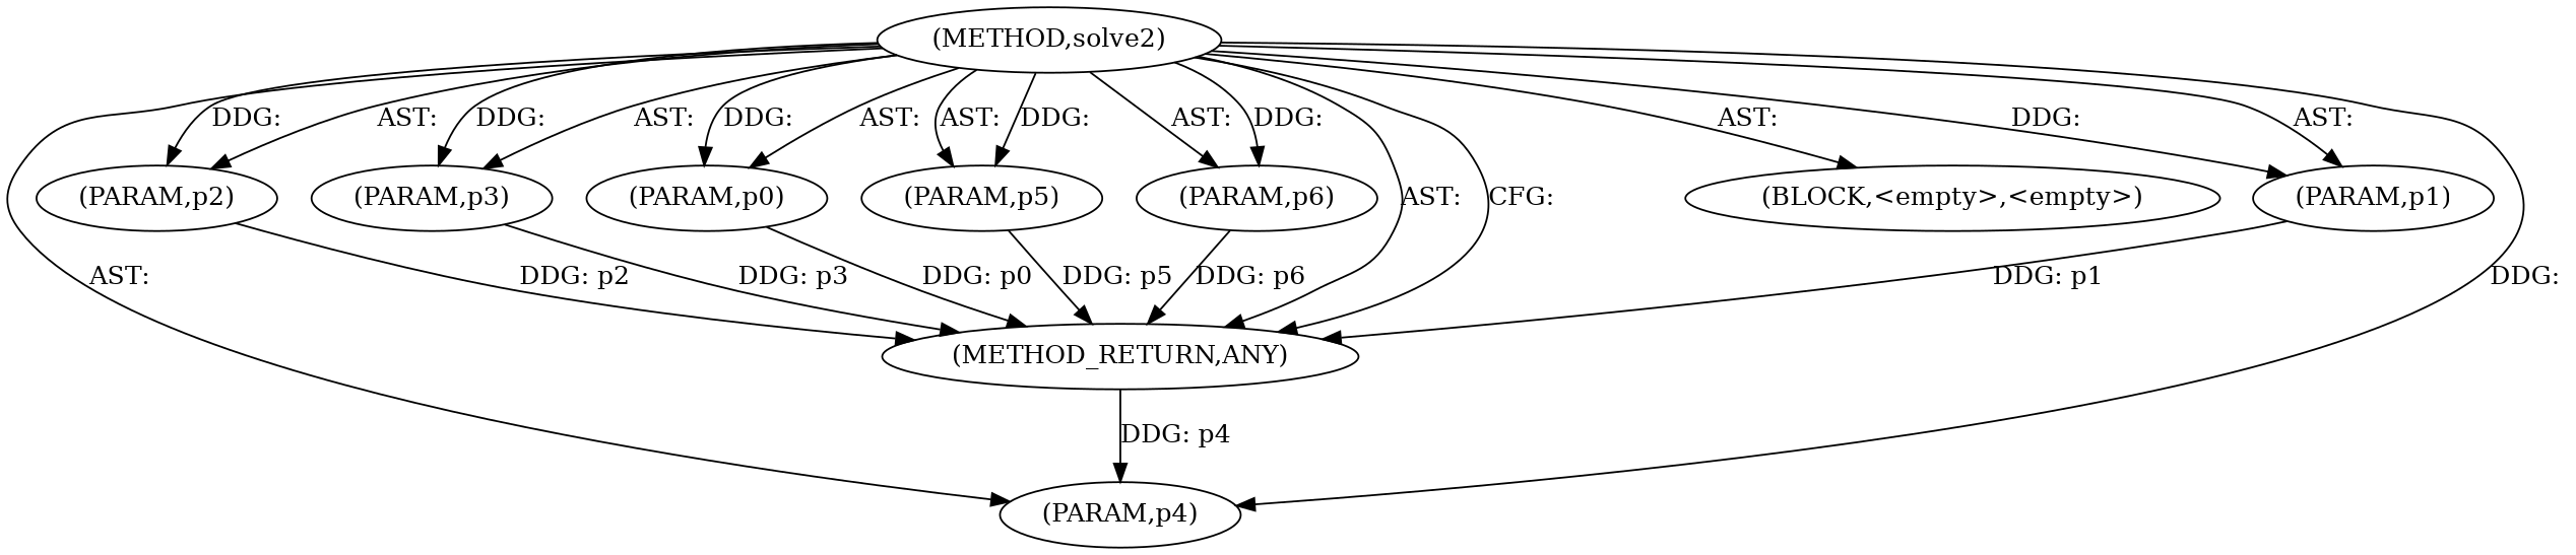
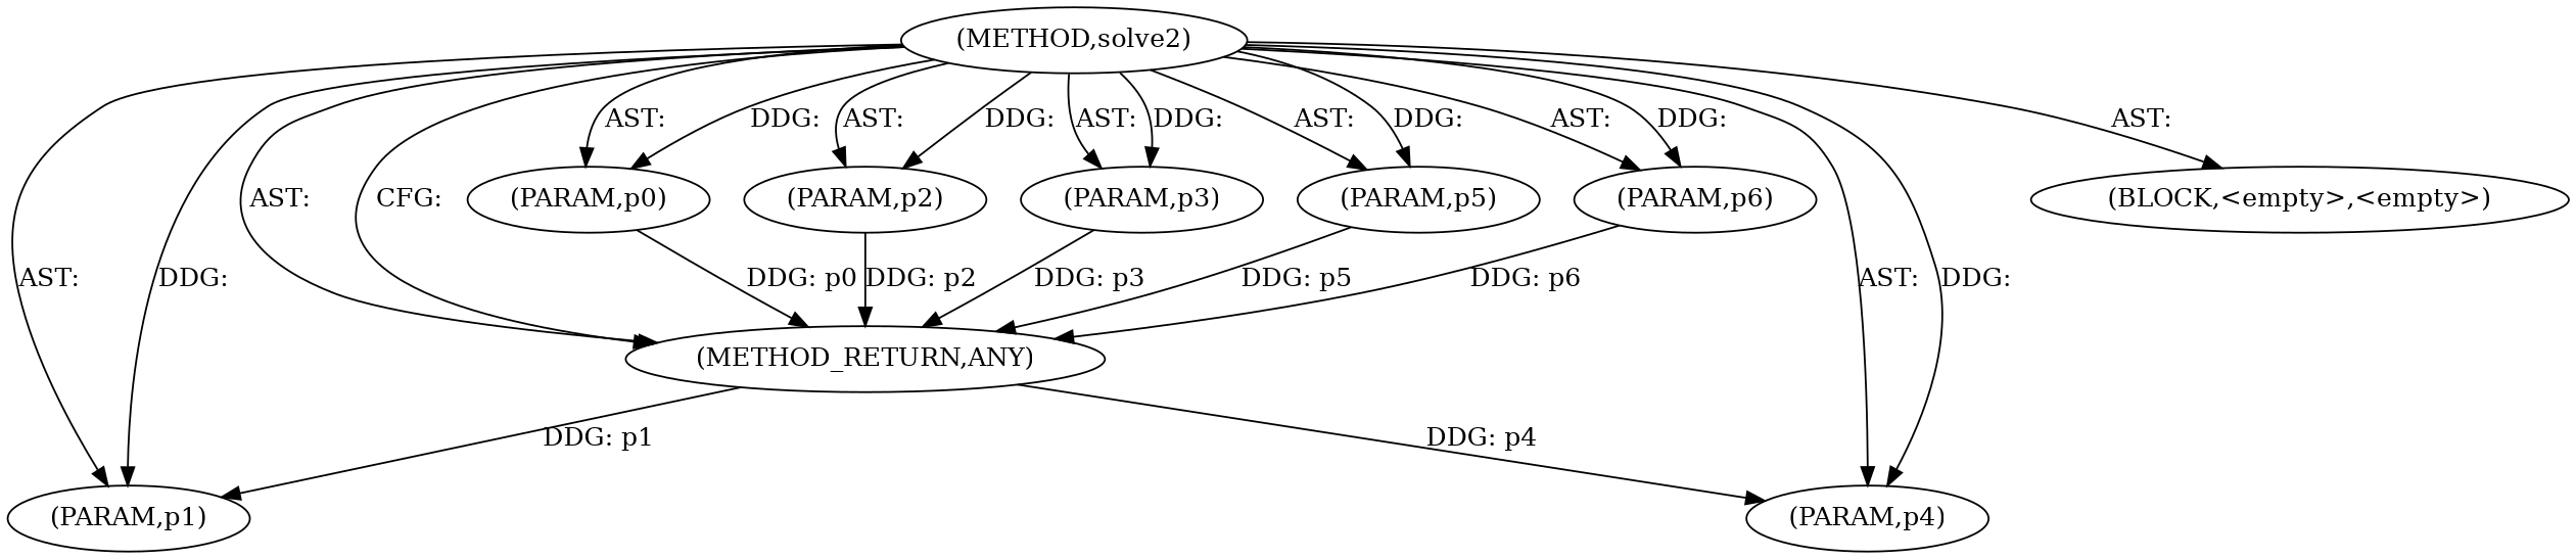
  digraph {
    n1 [label=<(METHOD,solve2)>]
    n2 [label=<(PARAM,p0)>]
    n3 [label=<(PARAM,p1)>]
    n4 [label=<(PARAM,p2)>]
    n5 [label=<(PARAM,p3)>]
    n6 [label=<(PARAM,p4)>]
    n7 [label=<(PARAM,p5)>]
    n8 [label=<(PARAM,p6)>]
    n9 [label=<(BLOCK,&lt;empty&gt;,&lt;empty&gt;)>]
    n10 [label=<(METHOD_RETURN,ANY)>]
    n1 -> n2 [label="AST: "]
    n1 -> n2 [label="DDG: "]
    n1 -> n3 [label="AST: "]
    n1 -> n3 [label="DDG: "]
    n1 -> n4 [label="AST: "]
    n1 -> n4 [label="DDG: "]
    n1 -> n5 [label="AST: "]
    n1 -> n5 [label="DDG: "]
    n1 -> n6 [label="AST: "]
    n1 -> n6 [label="DDG: "]
    n1 -> n7 [label="AST: "]
    n1 -> n7 [label="DDG: "]
    n1 -> n8 [label="AST: "]
    n1 -> n8 [label="DDG: "]
    n1 -> n9 [label="AST: "]
    n1 -> n10 [label="AST: "]
    n1 -> n10 [label="CFG: "]
    n2 -> n10 [label="DDG: p0"]
-   n3 -> n10 [label="DDG: p1"]
+   n10 -> n3 [label="DDG: p1"]
    n4 -> n10 [label="DDG: p2"]
    n5 -> n10 [label="DDG: p3"]
    n7 -> n10 [label="DDG: p5"]
    n8 -> n10 [label="DDG: p6"]
    n10 -> n6 [label="DDG: p4"]
  }
